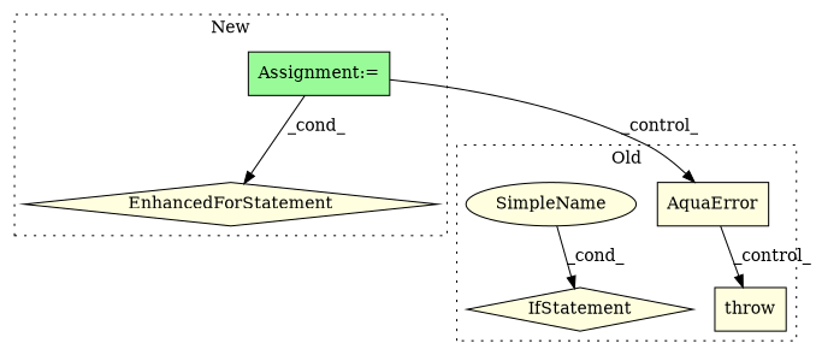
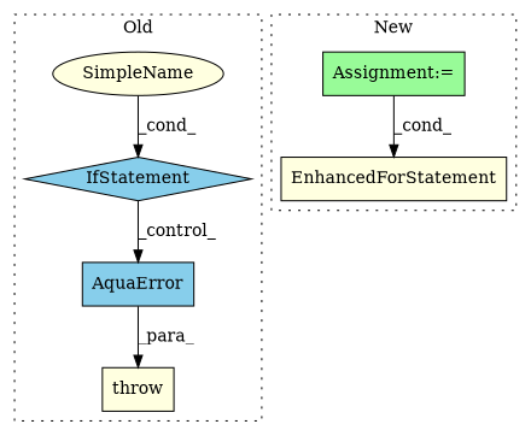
  digraph {
    node [fillcolor=lightyellow shape=box style=filled]
-   n1 [a=32 l="10,1" label=AquaError s="437,485"]
-   n2 [a=25 l="4,2" label=IfStatement s="389,421" shape=diamond]
+   n1 [a=32 fillcolor=skyblue l="10,1" label=AquaError s="437,485"]
+   n2 [a=25 fillcolor=skyblue l="4,2" label=IfStatement s="389,421" shape=diamond]
    n3 [a=42 label=SimpleName shape=ellipse]
    n4 [a=53 l=6 label=throw s=431]
-   n5 [a=70 l="71,2" label=EnhancedForStatement s="495,598" shape=diamond]
+   n5 [a=70 l="71,2" label=EnhancedForStatement s="495,598"]
    n6 [a=7 fillcolor=palegreen l=1 label="Assignment:=" s=456]
    subgraph cluster_1 {
      label=Old
      style=dotted
      n1
      n2
      n3
      n4
    }
    subgraph cluster_2 {
      label=New
      style=dotted
      n5
      n6
    }
-   n1 -> n4 [label=_control_]
-   n6 -> n1 [label=_control_]
+   n1 -> n4 [label=_para_]
+   n2 -> n1 [label=_control_]
    n3 -> n2 [label=_cond_]
    n6 -> n5 [label=_cond_]
  }
